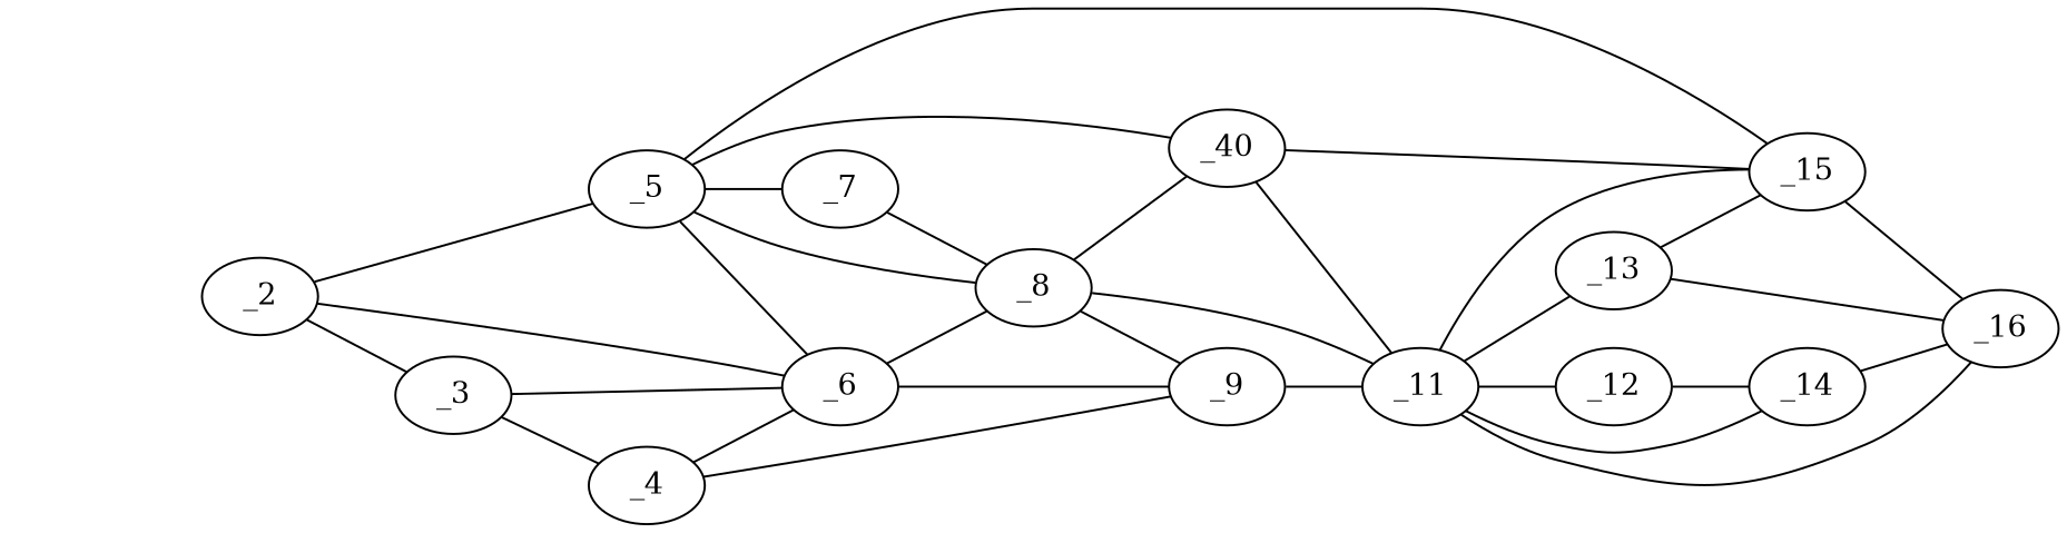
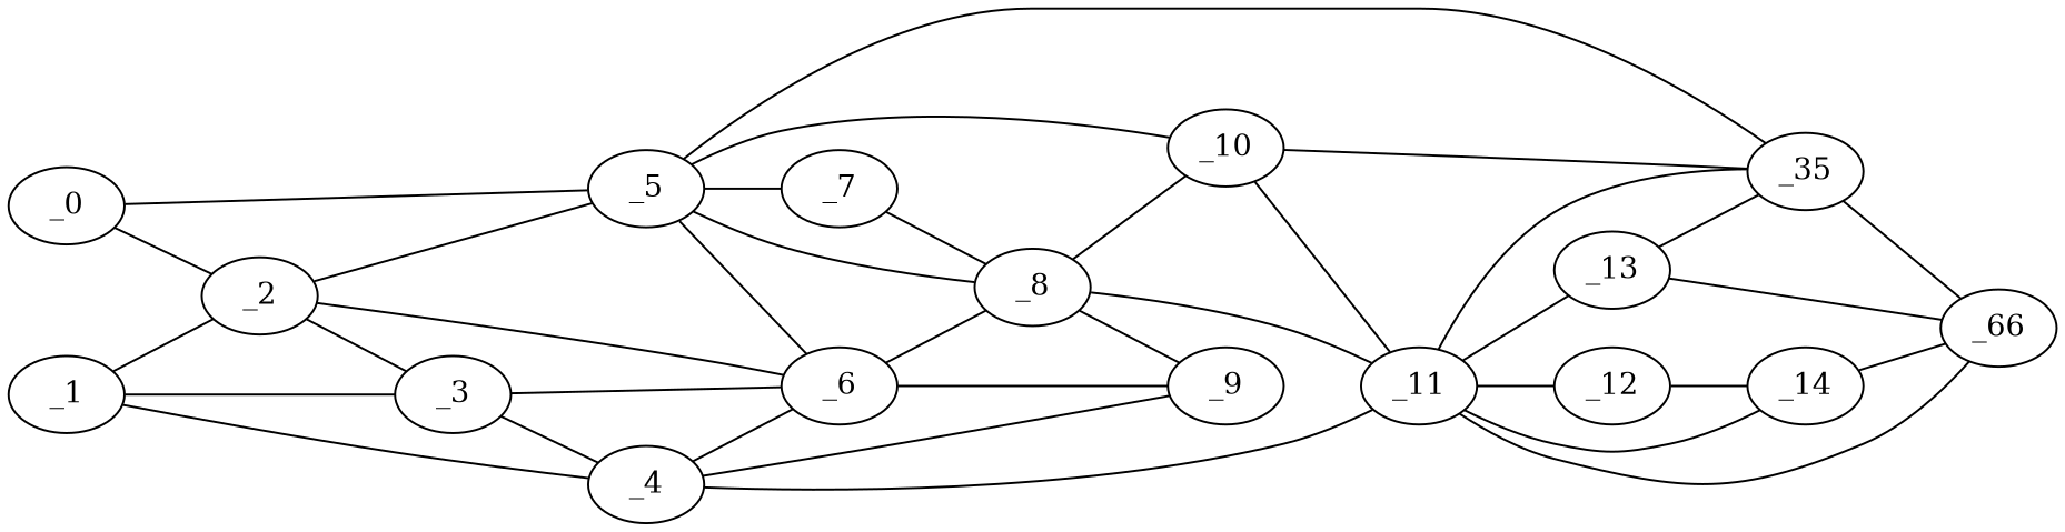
  graph {
    rankdir=LR
    node [x=79 y=69]
    edge [valence=2]
+   _0 [x=4 y=58]
    _2 [x=20 y=71]
    _5 [x=52 y=27]
+   _1 [x=14 y=97]
    _3 [x=31 y=77]
    _4 [x=32 y=100]
    _6 [x=57]
    _7 [x=68 y=52]
    _8 [y=52]
-   _10 [x=90 y=47 label=_40]
-   _15 [x=125 y=45]
+   _10 [x=90 y=47]
+   _15 [x=125 y=45 label=_35]
    _9 [y=93]
    _11 [x=112 y=67]
-   _16 [x=125]
+   _16 [x=125 label=_66]
    _12 [x=113 y=84]
    _13 [x=121 y=62]
    _14 [x=124 y=78]
+   _0 -- _2
+   _0 -- _5 [valence=1]
    _2 -- _5 [valence=1]
    _2 -- _3
    _2 -- _6
    _5 -- _6
    _5 -- _7 [valence=1]
    _5 -- _8
    _5 -- _10
    _5 -- _15 [valence=1]
+   _1 -- _2
+   _1 -- _3 [valence=1]
+   _1 -- _4 [valence=1]
    _3 -- _4
    _3 -- _6 [valence=1]
    _4 -- _6 [valence=1]
    _4 -- _9 [valence=1]
    _6 -- _8 [valence=1]
    _6 -- _9
    _7 -- _8
    _8 -- _10 [valence=1]
    _8 -- _9
    _8 -- _11
    _10 -- _15 [valence=1]
    _10 -- _11
    _15 -- _16 [valence=1]
-   _9 -- _11 [valence=1]
+   _4 -- _11 [valence=1]
    _11 -- _15
    _11 -- _16
    _11 -- _12
    _11 -- _13 [valence=1]
    _11 -- _14
    _12 -- _14 [valence=1]
    _13 -- _15
    _13 -- _16
    _14 -- _16 [valence=1]
  }
